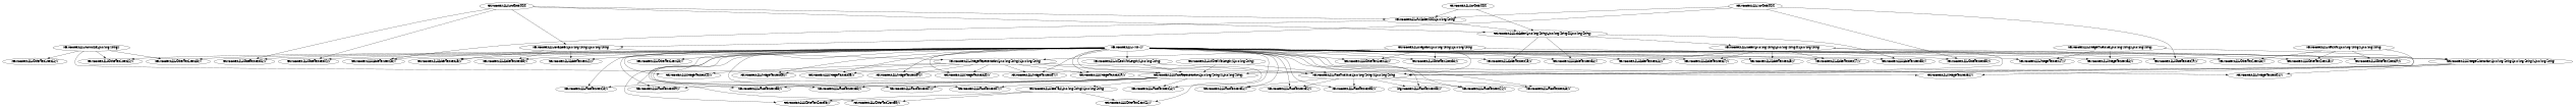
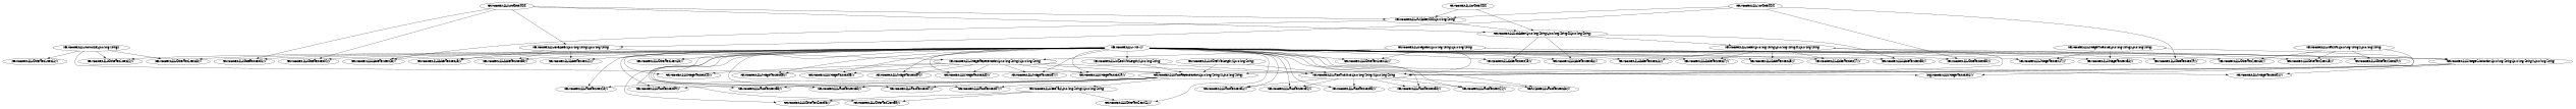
  digraph {
    fontname=Lato
    node [fontname=Lato]
    edge [fontname=Lato]
    "net.mooctest.ALU.normalize(Ljava/lang/String;)I"
    "net.mooctest.ALU.floatRepresentation(Ljava/lang/String;II)Ljava/lang/String;"
    "net.mooctest.ALUOtherTest1.test43()V"
    "net.mooctest.ALUOtherTest1.test41()V"
    "net.mooctest.ALUOtherTest1.test42()V"
    "net.mooctest.ALUFloatTest.test23()V"
    "net.mooctest.ALUFloatTest.test59()V"
    "net.mooctest.ALUFloatTest.test58()V"
    "net.mooctest.ALUFloatTest.test60()V"
    "net.mooctest.ALUFloatTest.test07()V"
    "net.mooctest.ALUFloatTest.test57()V"
-   "net.mooctest.ALUFloatTest.test24()V"
    "net.mooctest.ALU.ieee754(Ljava/lang/String;I)Ljava/lang/String;"
    "net.mooctest.ALUOtherTest2.test21()V"
    "net.mooctest.ALUOtherTest2.test56()V"
    "net.mooctest.ALUOtherTest2.test55()V"
    "net.mooctest.ALU.adder(Ljava/lang/String;Ljava/lang/String;CI)Ljava/lang/String;"
    "net.mooctest.ALU.floatTrueValue(Ljava/lang/String;II)Ljava/lang/String;"
    "net.mooctest.ALU.integerSubtraction(Ljava/lang/String;Ljava/lang/String;I)Ljava/lang/String;"
    "net.mooctest.ALUAdderTest.test47()V"
    "net.mooctest.ALUAdderTest.test45()V"
    "net.mooctest.ALUAdderTest.test27()V"
    "net.mooctest.ALUAdderTest.test44()V"
    "net.mooctest.ALUFloatTest.test51()V"
    "net.mooctest.ALUFloatTest.test52()V"
    "net.mooctest.ALUFloatTest.test50()V"
-   "net.mooctest.ALUFloatTest.test53()V" [label="lang.mooctest.ALUFloatTest.test53()V"]
+   "net.mooctest.ALUFloatTest.test53()V"
    "net.mooctest.ALUFloatTest.test22()V"
-   "net.mooctest.ALUFloatTest.test46()V"
-   "net.mooctest.ALUIntegerTest.test61()V"
+   "net.mooctest.ALUFloatTest.test46()V" [label="net.fullAdder.ALUFloatTest.test46()V"]
+   "net.mooctest.ALUIntegerTest.test61()V" [label="lang.mooctest.ALUIntegerTest.test61()V"]
    "net.mooctest.ALUIntegerTest.test01()V"
    "net.mooctest.ALU.fullAdder(CCC)Ljava/lang/String;"
    "net.mooctest.ALU.claAdder(Ljava/lang/String;Ljava/lang/String;C)Ljava/lang/String;"
    "net.mooctest.ALUAdderTest.test28()V"
    "net.mooctest.ALUAdderTest.test33()V"
    "net.mooctest.ALUAdderTest.test25()V"
    "net.mooctest.ALUAdderTest.test34()V"
    "net.mooctest.ALU.<init>()V"
    "net.mooctest.ALUOtherTest1.test13()V"
    "net.mooctest.ALUIntegerTest.test20()V"
    "net.mooctest.ALUGateTest.test30()V"
    "net.mooctest.ALUIntegerTest.test08()V"
    "net.mooctest.ALUIntegerTest.test38()V"
    "net.mooctest.ALUIntegerTest.test17()V"
    "net.mooctest.ALUIntegerTest.test54()V"
    "net.mooctest.ALUGateTest.test29()V"
    "net.mooctest.ALUAdderTest.test48()V"
    "net.mooctest.ALUIntegerTest.test39()V"
    "net.mooctest.ALUIntegerTest.test40()V"
    "net.mooctest.ALUIntegerTest.test37()V"
    "net.mooctest.ALUOtherTest2.test49()V"
    "net.mooctest.ALUAdderTest.test35()V"
    "net.mooctest.ALUOtherTest1.test14()V"
-   "net.mooctest.ALUOtherTest1.test36()V"
    "net.mooctest.ALUGateTest.test31()V"
    "net.mooctest.ALUAdderTest.test12()V"
    "net.mooctest.ALUIntegerTest.test19()V"
    "net.mooctest.ALUOtherTest2.test16()V"
    "net.mooctest.ALUOtherTest2.test15()V"
    "net.mooctest.ALUGateTest.test32()V"
    "net.mooctest.ALU.allZeroWithLength(I)Ljava/lang/String;"
    "net.mooctest.ALU.integerRepresentation(Ljava/lang/String;I)Ljava/lang/String;"
    "net.mooctest.ALU.leftShift(Ljava/lang/String;I)Ljava/lang/String;"
    "net.mooctest.ALU.orGate(CC)C"
    "net.mooctest.ALU.andGate(CC)C"
    "net.mooctest.ALU.oneAdder(Ljava/lang/String;)Ljava/lang/String;"
    "net.mooctest.ALU.integerTrueValue(Ljava/lang/String;)Ljava/lang/String;"
    "net.mooctest.ALU.allOneWithLength(I)Ljava/lang/String;"
    "net.mooctest.ALU.xorGate(CC)C"
    "net.mooctest.ALU.negation(Ljava/lang/String;)Ljava/lang/String;"
    "net.mooctest.ALU.normalize(Ljava/lang/String;)I" -> "net.mooctest.ALU.floatRepresentation(Ljava/lang/String;II)Ljava/lang/String;"
    "net.mooctest.ALU.normalize(Ljava/lang/String;)I" -> "net.mooctest.ALUOtherTest1.test43()V"
    "net.mooctest.ALU.normalize(Ljava/lang/String;)I" -> "net.mooctest.ALUOtherTest1.test41()V"
    "net.mooctest.ALU.normalize(Ljava/lang/String;)I" -> "net.mooctest.ALUOtherTest1.test42()V"
    "net.mooctest.ALU.floatRepresentation(Ljava/lang/String;II)Ljava/lang/String;" -> "net.mooctest.ALUFloatTest.test23()V"
    "net.mooctest.ALU.floatRepresentation(Ljava/lang/String;II)Ljava/lang/String;" -> "net.mooctest.ALUFloatTest.test59()V"
    "net.mooctest.ALU.floatRepresentation(Ljava/lang/String;II)Ljava/lang/String;" -> "net.mooctest.ALUFloatTest.test58()V"
    "net.mooctest.ALU.floatRepresentation(Ljava/lang/String;II)Ljava/lang/String;" -> "net.mooctest.ALUFloatTest.test60()V"
    "net.mooctest.ALU.floatRepresentation(Ljava/lang/String;II)Ljava/lang/String;" -> "net.mooctest.ALUFloatTest.test07()V"
    "net.mooctest.ALU.floatRepresentation(Ljava/lang/String;II)Ljava/lang/String;" -> "net.mooctest.ALUFloatTest.test57()V"
-   "net.mooctest.ALU.floatRepresentation(Ljava/lang/String;II)Ljava/lang/String;" -> "net.mooctest.ALUFloatTest.test24()V"
    "net.mooctest.ALU.floatRepresentation(Ljava/lang/String;II)Ljava/lang/String;" -> "net.mooctest.ALU.ieee754(Ljava/lang/String;I)Ljava/lang/String;"
    "net.mooctest.ALU.ieee754(Ljava/lang/String;I)Ljava/lang/String;" -> "net.mooctest.ALUOtherTest2.test21()V"
    "net.mooctest.ALU.ieee754(Ljava/lang/String;I)Ljava/lang/String;" -> "net.mooctest.ALUOtherTest2.test56()V"
    "net.mooctest.ALU.ieee754(Ljava/lang/String;I)Ljava/lang/String;" -> "net.mooctest.ALUOtherTest2.test55()V"
    "net.mooctest.ALU.adder(Ljava/lang/String;Ljava/lang/String;CI)Ljava/lang/String;" -> "net.mooctest.ALU.floatTrueValue(Ljava/lang/String;II)Ljava/lang/String;"
    "net.mooctest.ALU.adder(Ljava/lang/String;Ljava/lang/String;CI)Ljava/lang/String;" -> "net.mooctest.ALU.integerSubtraction(Ljava/lang/String;Ljava/lang/String;I)Ljava/lang/String;"
    "net.mooctest.ALU.adder(Ljava/lang/String;Ljava/lang/String;CI)Ljava/lang/String;" -> "net.mooctest.ALUAdderTest.test47()V"
    "net.mooctest.ALU.adder(Ljava/lang/String;Ljava/lang/String;CI)Ljava/lang/String;" -> "net.mooctest.ALUAdderTest.test45()V"
    "net.mooctest.ALU.adder(Ljava/lang/String;Ljava/lang/String;CI)Ljava/lang/String;" -> "net.mooctest.ALUAdderTest.test27()V"
    "net.mooctest.ALU.adder(Ljava/lang/String;Ljava/lang/String;CI)Ljava/lang/String;" -> "net.mooctest.ALUAdderTest.test44()V"
    "net.mooctest.ALU.floatTrueValue(Ljava/lang/String;II)Ljava/lang/String;" -> "net.mooctest.ALUFloatTest.test51()V"
    "net.mooctest.ALU.floatTrueValue(Ljava/lang/String;II)Ljava/lang/String;" -> "net.mooctest.ALUFloatTest.test52()V"
    "net.mooctest.ALU.floatTrueValue(Ljava/lang/String;II)Ljava/lang/String;" -> "net.mooctest.ALUFloatTest.test50()V"
    "net.mooctest.ALU.floatTrueValue(Ljava/lang/String;II)Ljava/lang/String;" -> "net.mooctest.ALUFloatTest.test53()V"
    "net.mooctest.ALU.floatTrueValue(Ljava/lang/String;II)Ljava/lang/String;" -> "net.mooctest.ALUFloatTest.test22()V"
    "net.mooctest.ALU.floatTrueValue(Ljava/lang/String;II)Ljava/lang/String;" -> "net.mooctest.ALUFloatTest.test46()V"
    "net.mooctest.ALU.integerSubtraction(Ljava/lang/String;Ljava/lang/String;I)Ljava/lang/String;" -> "net.mooctest.ALU.floatTrueValue(Ljava/lang/String;II)Ljava/lang/String;"
    "net.mooctest.ALU.integerSubtraction(Ljava/lang/String;Ljava/lang/String;I)Ljava/lang/String;" -> "net.mooctest.ALUIntegerTest.test61()V"
    "net.mooctest.ALU.integerSubtraction(Ljava/lang/String;Ljava/lang/String;I)Ljava/lang/String;" -> "net.mooctest.ALUIntegerTest.test01()V"
    "net.mooctest.ALU.fullAdder(CCC)Ljava/lang/String;" -> "net.mooctest.ALU.claAdder(Ljava/lang/String;Ljava/lang/String;C)Ljava/lang/String;"
    "net.mooctest.ALU.fullAdder(CCC)Ljava/lang/String;" -> "net.mooctest.ALUAdderTest.test28()V"
    "net.mooctest.ALU.claAdder(Ljava/lang/String;Ljava/lang/String;C)Ljava/lang/String;" -> "net.mooctest.ALU.adder(Ljava/lang/String;Ljava/lang/String;CI)Ljava/lang/String;"
    "net.mooctest.ALU.claAdder(Ljava/lang/String;Ljava/lang/String;C)Ljava/lang/String;" -> "net.mooctest.ALUAdderTest.test33()V"
    "net.mooctest.ALU.claAdder(Ljava/lang/String;Ljava/lang/String;C)Ljava/lang/String;" -> "net.mooctest.ALUAdderTest.test25()V"
    "net.mooctest.ALU.claAdder(Ljava/lang/String;Ljava/lang/String;C)Ljava/lang/String;" -> "net.mooctest.ALUAdderTest.test34()V"
    "net.mooctest.ALU.<init>()V" -> "net.mooctest.ALUOtherTest1.test43()V"
    "net.mooctest.ALU.<init>()V" -> "net.mooctest.ALUOtherTest1.test42()V"
    "net.mooctest.ALU.<init>()V" -> "net.mooctest.ALUFloatTest.test23()V"
    "net.mooctest.ALU.<init>()V" -> "net.mooctest.ALUFloatTest.test59()V"
    "net.mooctest.ALU.<init>()V" -> "net.mooctest.ALUFloatTest.test58()V"
    "net.mooctest.ALU.<init>()V" -> "net.mooctest.ALUFloatTest.test60()V"
    "net.mooctest.ALU.<init>()V" -> "net.mooctest.ALUFloatTest.test07()V"
    "net.mooctest.ALU.<init>()V" -> "net.mooctest.ALUFloatTest.test57()V"
-   "net.mooctest.ALU.<init>()V" -> "net.mooctest.ALUFloatTest.test24()V"
    "net.mooctest.ALU.<init>()V" -> "net.mooctest.ALUOtherTest2.test21()V"
    "net.mooctest.ALU.<init>()V" -> "net.mooctest.ALUOtherTest2.test56()V"
    "net.mooctest.ALU.<init>()V" -> "net.mooctest.ALUOtherTest2.test55()V"
    "net.mooctest.ALU.<init>()V" -> "net.mooctest.ALUAdderTest.test47()V"
    "net.mooctest.ALU.<init>()V" -> "net.mooctest.ALUAdderTest.test45()V"
    "net.mooctest.ALU.<init>()V" -> "net.mooctest.ALUAdderTest.test27()V"
    "net.mooctest.ALU.<init>()V" -> "net.mooctest.ALUAdderTest.test44()V"
    "net.mooctest.ALU.<init>()V" -> "net.mooctest.ALUFloatTest.test51()V"
    "net.mooctest.ALU.<init>()V" -> "net.mooctest.ALUFloatTest.test52()V"
    "net.mooctest.ALU.<init>()V" -> "net.mooctest.ALUFloatTest.test50()V"
    "net.mooctest.ALU.<init>()V" -> "net.mooctest.ALUFloatTest.test53()V"
    "net.mooctest.ALU.<init>()V" -> "net.mooctest.ALUFloatTest.test22()V"
    "net.mooctest.ALU.<init>()V" -> "net.mooctest.ALUFloatTest.test46()V"
    "net.mooctest.ALU.<init>()V" -> "net.mooctest.ALUIntegerTest.test61()V"
    "net.mooctest.ALU.<init>()V" -> "net.mooctest.ALUIntegerTest.test01()V"
    "net.mooctest.ALU.<init>()V" -> "net.mooctest.ALUAdderTest.test28()V"
    "net.mooctest.ALU.<init>()V" -> "net.mooctest.ALUAdderTest.test33()V"
    "net.mooctest.ALU.<init>()V" -> "net.mooctest.ALUAdderTest.test25()V"
    "net.mooctest.ALU.<init>()V" -> "net.mooctest.ALUAdderTest.test34()V"
    "net.mooctest.ALU.<init>()V" -> "net.mooctest.ALUOtherTest1.test13()V"
    "net.mooctest.ALU.<init>()V" -> "net.mooctest.ALUIntegerTest.test20()V"
    "net.mooctest.ALU.<init>()V" -> "net.mooctest.ALUGateTest.test30()V"
    "net.mooctest.ALU.<init>()V" -> "net.mooctest.ALUIntegerTest.test08()V"
    "net.mooctest.ALU.<init>()V" -> "net.mooctest.ALUIntegerTest.test38()V"
    "net.mooctest.ALU.<init>()V" -> "net.mooctest.ALUIntegerTest.test17()V"
    "net.mooctest.ALU.<init>()V" -> "net.mooctest.ALUIntegerTest.test54()V"
    "net.mooctest.ALU.<init>()V" -> "net.mooctest.ALUGateTest.test29()V"
    "net.mooctest.ALU.<init>()V" -> "net.mooctest.ALUAdderTest.test48()V"
    "net.mooctest.ALU.<init>()V" -> "net.mooctest.ALUIntegerTest.test39()V"
    "net.mooctest.ALU.<init>()V" -> "net.mooctest.ALUIntegerTest.test40()V"
    "net.mooctest.ALU.<init>()V" -> "net.mooctest.ALUIntegerTest.test37()V"
    "net.mooctest.ALU.<init>()V" -> "net.mooctest.ALUOtherTest2.test49()V"
    "net.mooctest.ALU.<init>()V" -> "net.mooctest.ALUAdderTest.test35()V"
    "net.mooctest.ALU.<init>()V" -> "net.mooctest.ALUOtherTest1.test14()V"
-   "net.mooctest.ALU.<init>()V" -> "net.mooctest.ALUOtherTest1.test36()V"
    "net.mooctest.ALU.<init>()V" -> "net.mooctest.ALUGateTest.test31()V"
    "net.mooctest.ALU.<init>()V" -> "net.mooctest.ALUAdderTest.test12()V"
    "net.mooctest.ALU.<init>()V" -> "net.mooctest.ALUIntegerTest.test19()V"
    "net.mooctest.ALU.<init>()V" -> "net.mooctest.ALUOtherTest2.test16()V"
    "net.mooctest.ALU.<init>()V" -> "net.mooctest.ALUOtherTest2.test15()V"
    "net.mooctest.ALU.<init>()V" -> "net.mooctest.ALUGateTest.test32()V"
    "net.mooctest.ALU.<init>()V" -> "net.mooctest.ALU.allZeroWithLength(I)Ljava/lang/String;"
    "net.mooctest.ALU.allZeroWithLength(I)Ljava/lang/String;" -> "net.mooctest.ALU.floatRepresentation(Ljava/lang/String;II)Ljava/lang/String;"
    "net.mooctest.ALU.allZeroWithLength(I)Ljava/lang/String;" -> "net.mooctest.ALU.floatTrueValue(Ljava/lang/String;II)Ljava/lang/String;"
    "net.mooctest.ALU.integerRepresentation(Ljava/lang/String;I)Ljava/lang/String;" -> "net.mooctest.ALU.floatRepresentation(Ljava/lang/String;II)Ljava/lang/String;"
    "net.mooctest.ALU.integerRepresentation(Ljava/lang/String;I)Ljava/lang/String;" -> "net.mooctest.ALU.floatTrueValue(Ljava/lang/String;II)Ljava/lang/String;"
    "net.mooctest.ALU.integerRepresentation(Ljava/lang/String;I)Ljava/lang/String;" -> "net.mooctest.ALUIntegerTest.test20()V"
    "net.mooctest.ALU.integerRepresentation(Ljava/lang/String;I)Ljava/lang/String;" -> "net.mooctest.ALUIntegerTest.test08()V"
    "net.mooctest.ALU.integerRepresentation(Ljava/lang/String;I)Ljava/lang/String;" -> "net.mooctest.ALUIntegerTest.test38()V"
    "net.mooctest.ALU.integerRepresentation(Ljava/lang/String;I)Ljava/lang/String;" -> "net.mooctest.ALUIntegerTest.test39()V"
    "net.mooctest.ALU.integerRepresentation(Ljava/lang/String;I)Ljava/lang/String;" -> "net.mooctest.ALUIntegerTest.test40()V"
    "net.mooctest.ALU.integerRepresentation(Ljava/lang/String;I)Ljava/lang/String;" -> "net.mooctest.ALUIntegerTest.test37()V"
    "net.mooctest.ALU.integerRepresentation(Ljava/lang/String;I)Ljava/lang/String;" -> "net.mooctest.ALUIntegerTest.test19()V"
    "net.mooctest.ALU.leftShift(Ljava/lang/String;I)Ljava/lang/String;" -> "net.mooctest.ALU.floatRepresentation(Ljava/lang/String;II)Ljava/lang/String;"
    "net.mooctest.ALU.leftShift(Ljava/lang/String;I)Ljava/lang/String;" -> "net.mooctest.ALUOtherTest2.test49()V"
    "net.mooctest.ALU.leftShift(Ljava/lang/String;I)Ljava/lang/String;" -> "net.mooctest.ALUOtherTest2.test16()V"
    "net.mooctest.ALU.leftShift(Ljava/lang/String;I)Ljava/lang/String;" -> "net.mooctest.ALUOtherTest2.test15()V"
    "net.mooctest.ALU.orGate(CC)C" -> "net.mooctest.ALU.fullAdder(CCC)Ljava/lang/String;"
    "net.mooctest.ALU.orGate(CC)C" -> "net.mooctest.ALU.claAdder(Ljava/lang/String;Ljava/lang/String;C)Ljava/lang/String;"
    "net.mooctest.ALU.andGate(CC)C" -> "net.mooctest.ALU.fullAdder(CCC)Ljava/lang/String;"
    "net.mooctest.ALU.andGate(CC)C" -> "net.mooctest.ALU.claAdder(Ljava/lang/String;Ljava/lang/String;C)Ljava/lang/String;"
    "net.mooctest.ALU.andGate(CC)C" -> "net.mooctest.ALUGateTest.test31()V"
    "net.mooctest.ALU.andGate(CC)C" -> "net.mooctest.ALUGateTest.test32()V"
    "net.mooctest.ALU.andGate(CC)C" -> "net.mooctest.ALU.oneAdder(Ljava/lang/String;)Ljava/lang/String;"
    "net.mooctest.ALU.oneAdder(Ljava/lang/String;)Ljava/lang/String;" -> "net.mooctest.ALUAdderTest.test48()V"
    "net.mooctest.ALU.oneAdder(Ljava/lang/String;)Ljava/lang/String;" -> "net.mooctest.ALUAdderTest.test35()V"
    "net.mooctest.ALU.oneAdder(Ljava/lang/String;)Ljava/lang/String;" -> "net.mooctest.ALUAdderTest.test12()V"
    "net.mooctest.ALU.oneAdder(Ljava/lang/String;)Ljava/lang/String;" -> "net.mooctest.ALU.integerRepresentation(Ljava/lang/String;I)Ljava/lang/String;"
    "net.mooctest.ALU.integerTrueValue(Ljava/lang/String;)Ljava/lang/String;" -> "net.mooctest.ALU.floatTrueValue(Ljava/lang/String;II)Ljava/lang/String;"
    "net.mooctest.ALU.integerTrueValue(Ljava/lang/String;)Ljava/lang/String;" -> "net.mooctest.ALUIntegerTest.test17()V"
    "net.mooctest.ALU.integerTrueValue(Ljava/lang/String;)Ljava/lang/String;" -> "net.mooctest.ALUIntegerTest.test54()V"
    "net.mooctest.ALU.allOneWithLength(I)Ljava/lang/String;" -> "net.mooctest.ALU.floatRepresentation(Ljava/lang/String;II)Ljava/lang/String;"
    "net.mooctest.ALU.allOneWithLength(I)Ljava/lang/String;" -> "net.mooctest.ALU.floatTrueValue(Ljava/lang/String;II)Ljava/lang/String;"
    "net.mooctest.ALU.xorGate(CC)C" -> "net.mooctest.ALU.fullAdder(CCC)Ljava/lang/String;"
    "net.mooctest.ALU.xorGate(CC)C" -> "net.mooctest.ALUGateTest.test30()V"
    "net.mooctest.ALU.xorGate(CC)C" -> "net.mooctest.ALUGateTest.test29()V"
    "net.mooctest.ALU.xorGate(CC)C" -> "net.mooctest.ALU.oneAdder(Ljava/lang/String;)Ljava/lang/String;"
    "net.mooctest.ALU.negation(Ljava/lang/String;)Ljava/lang/String;" -> "net.mooctest.ALU.floatTrueValue(Ljava/lang/String;II)Ljava/lang/String;"
    "net.mooctest.ALU.negation(Ljava/lang/String;)Ljava/lang/String;" -> "net.mooctest.ALU.integerSubtraction(Ljava/lang/String;Ljava/lang/String;I)Ljava/lang/String;"
    "net.mooctest.ALU.negation(Ljava/lang/String;)Ljava/lang/String;" -> "net.mooctest.ALUOtherTest1.test14()V"
-   "net.mooctest.ALU.negation(Ljava/lang/String;)Ljava/lang/String;" -> "net.mooctest.ALUOtherTest1.test36()V"
    "net.mooctest.ALU.negation(Ljava/lang/String;)Ljava/lang/String;" -> "net.mooctest.ALU.integerRepresentation(Ljava/lang/String;I)Ljava/lang/String;"
  }
